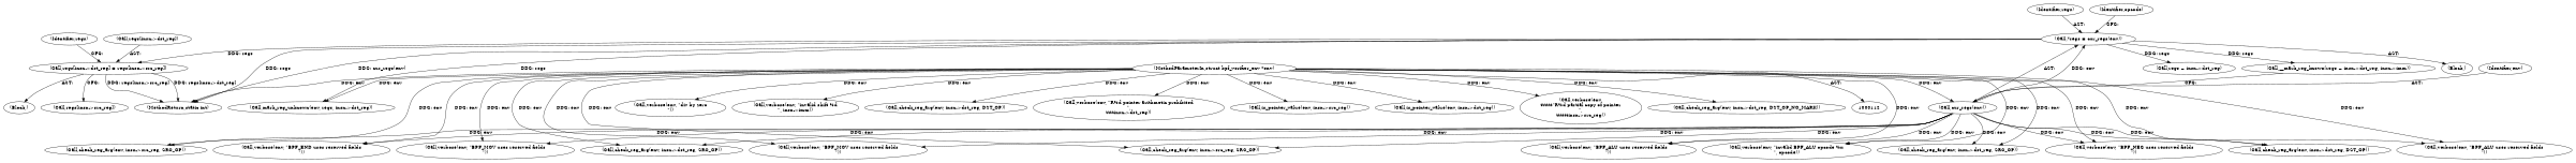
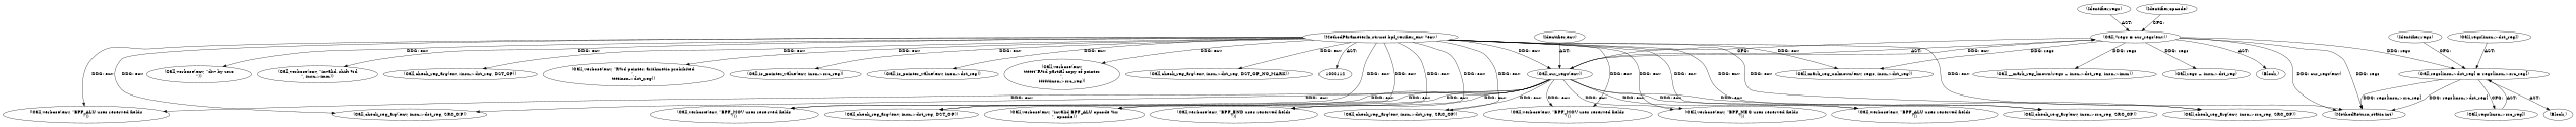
  digraph {
    n1 [label="(Call,regs[insn->dst_reg] = regs[insn->src_reg])"]
    n2 [label="(Block,)"]
    n3 [label="(Call,regs[insn->src_reg])"]
    n4 [label="(MethodReturn,static int)"]
    n5 [label="(Call,*regs = cur_regs(env))"]
    n6 [label="(Call,cur_regs(env))"]
    n7 [label="(Call,__mark_reg_known(regs + insn->dst_reg, insn->imm))"]
    n8 [label="(Call,regs + insn->dst_reg)"]
    n9 [label="(Block,)"]
    n10 [label="(Call,mark_reg_unknown(env, regs, insn->dst_reg))"]
    n11 [label="(Call,verbose(env, \"BPF_MOV uses reserved fields\n\"))"]
    n12 [label="(Call,check_reg_arg(env, insn->dst_reg, DST_OP))"]
    n13 [label="(Call,verbose(env, \"invalid BPF_ALU opcode %x\n\", opcode))"]
    n14 [label="(Call,verbose(env, \"BPF_MOV uses reserved fields\n\"))"]
    n15 [label="(Call,verbose(env, \"BPF_NEG uses reserved fields\n\"))"]
    n16 [label="(Call,verbose(env, \"BPF_ALU uses reserved fields\n\"))"]
    n17 [label="(Call,check_reg_arg(env, insn->src_reg, SRC_OP))"]
    n18 [label="(Call,check_reg_arg(env, insn->src_reg, SRC_OP))"]
    n19 [label="(Call,verbose(env, \"BPF_END uses reserved fields\n\"))"]
    n20 [label="(Call,check_reg_arg(env, insn->dst_reg, SRC_OP))"]
    n21 [label="(Call,verbose(env, \"BPF_ALU uses reserved fields\n\"))"]
    n22 [label="(Call,check_reg_arg(env, insn->dst_reg, SRC_OP))"]
    n23 [label="(Identifier,env)"]
    n24 [label="(MethodParameterIn,struct bpf_verifier_env *env)"]
    n25 [label="(Call,verbose(env, \"div by zero\n\"))"]
    n26 [label="(Call,verbose(env, \"invalid shift %d\n\", insn->imm))"]
    n27 [label="(Call,check_reg_arg(env, insn->dst_reg, DST_OP))"]
    n28 [label="(Call,verbose(env, \"R%d pointer arithmetic prohibited\n\",\n\t\t\t\tinsn->dst_reg))"]
    n29 [label="(Call,is_pointer_value(env, insn->src_reg))"]
    n30 [label="(Call,is_pointer_value(env, insn->dst_reg))"]
    n31 [label="(Call,verbose(env,\n\t\t\t\t\t\t\"R%d partial copy of pointer\n\",\n\t\t\t\t\t\tinsn->src_reg))"]
    n32 [label="(Call,check_reg_arg(env, insn->dst_reg, DST_OP_NO_MARK))"]
    1000112
    n34 [label="(Identifier,regs)"]
    n35 [label="(Call,regs[insn->dst_reg])"]
    n36 [label="(Identifier,regs)"]
    n37 [label="(Identifier,opcode)"]
    n1 -> n2 [label="AST: "]
    n1 -> n3 [label="CFG: "]
    n1 -> n4 [label="DDG: regs[insn->dst_reg]"]
    n1 -> n4 [label="DDG: regs[insn->src_reg]"]
+   n3 -> n1 [label="AST: "]
    n5 -> n1 [label="DDG: regs"]
    n5 -> n4 [label="DDG: regs"]
    n5 -> n4 [label="DDG: cur_regs(env)"]
-   n7 -> n6 [label="CFG: "]
+   n5 -> n6 [label="CFG: "]
    n5 -> n7 [label="DDG: regs"]
    n5 -> n8 [label="DDG: regs"]
    n5 -> n9 [label="AST: "]
    n5 -> n10 [label="DDG: regs"]
    n6 -> n5 [label="AST: "]
    n6 -> n5 [label="DDG: env"]
    n6 -> n11 [label="DDG: env"]
    n6 -> n12 [label="DDG: env"]
    n6 -> n13 [label="DDG: env"]
    n6 -> n14 [label="DDG: env"]
    n6 -> n15 [label="DDG: env"]
    n6 -> n16 [label="DDG: env"]
    n6 -> n17 [label="DDG: env"]
    n6 -> n18 [label="DDG: env"]
    n6 -> n19 [label="DDG: env"]
    n6 -> n20 [label="DDG: env"]
    n6 -> n21 [label="DDG: env"]
    n6 -> n22 [label="DDG: env"]
    n23 -> n6 [label="AST: "]
    n24 -> n4 [label="DDG: env"]
    n24 -> n6 [label="DDG: env"]
    n24 -> n10 [label="DDG: env"]
    n24 -> n11 [label="DDG: env"]
    n24 -> n12 [label="DDG: env"]
    n24 -> n13 [label="DDG: env"]
    n24 -> n14 [label="DDG: env"]
    n24 -> n15 [label="DDG: env"]
    n24 -> n16 [label="DDG: env"]
    n24 -> n17 [label="DDG: env"]
    n24 -> n18 [label="DDG: env"]
    n24 -> n19 [label="DDG: env"]
    n24 -> n20 [label="DDG: env"]
    n24 -> n21 [label="DDG: env"]
    n24 -> n22 [label="DDG: env"]
    n24 -> n25 [label="DDG: env"]
    n24 -> n26 [label="DDG: env"]
    n24 -> n27 [label="DDG: env"]
    n24 -> n28 [label="DDG: env"]
    n24 -> n29 [label="DDG: env"]
    n24 -> n30 [label="DDG: env"]
    n24 -> n31 [label="DDG: env"]
    n24 -> n32 [label="DDG: env"]
    n24 -> 1000112 [label="AST: "]
    n34 -> n1 [label="CFG: "]
    n35 -> n1 [label="AST: "]
    n36 -> n5 [label="AST: "]
    n37 -> n5 [label="CFG: "]
  }
